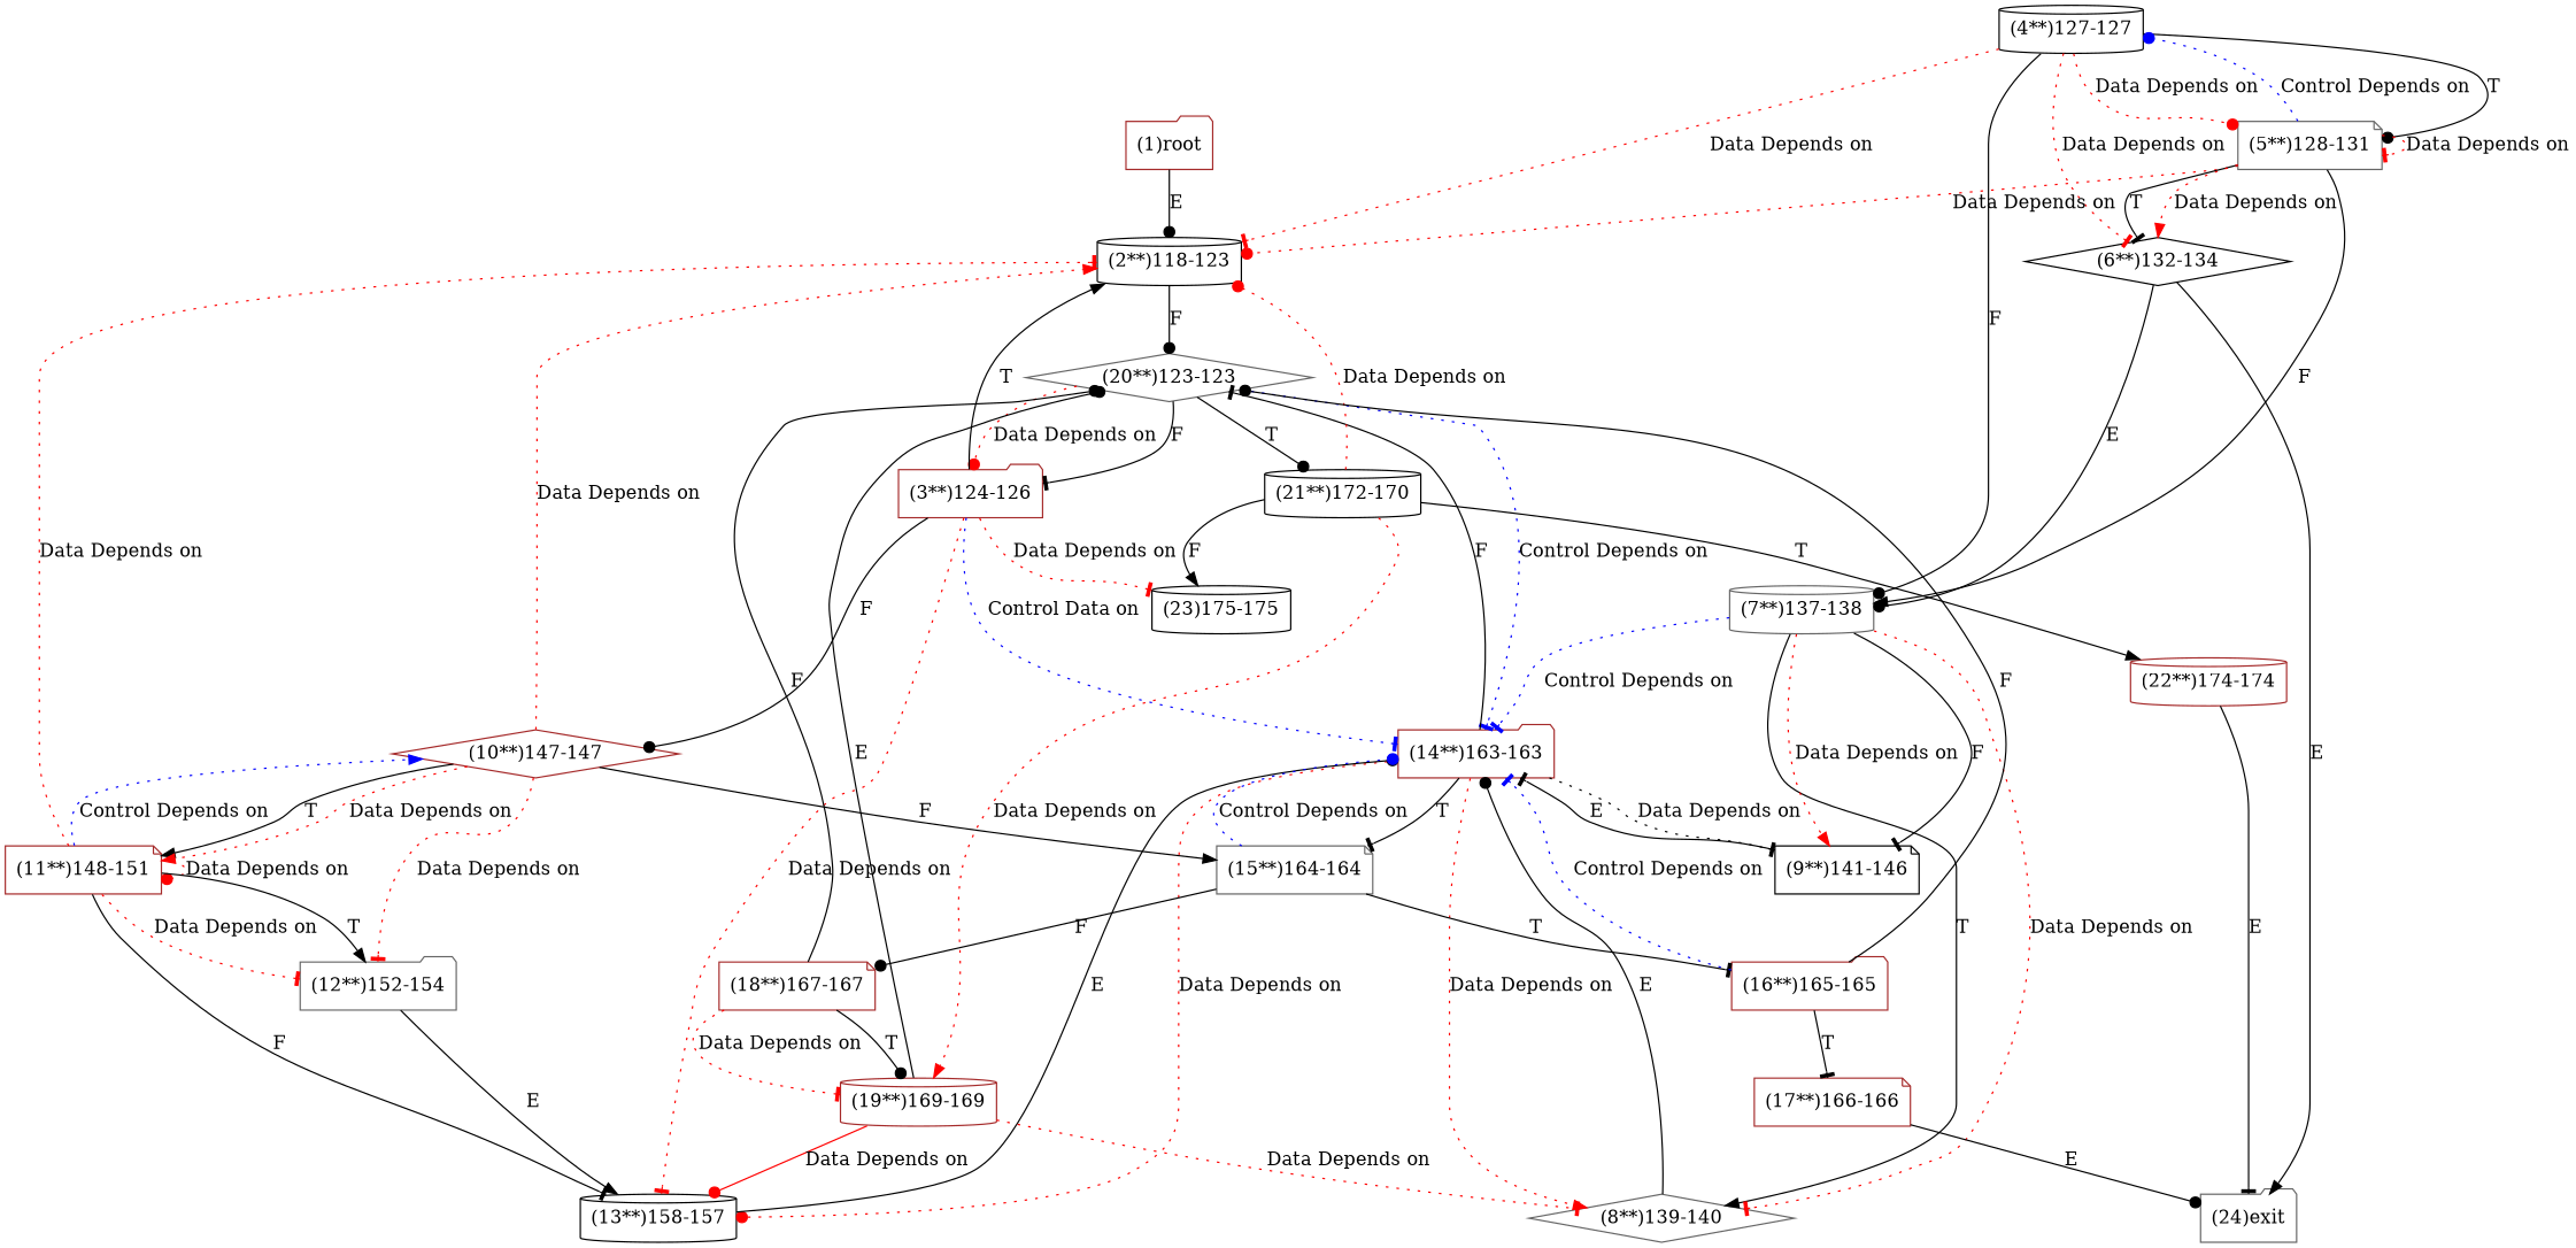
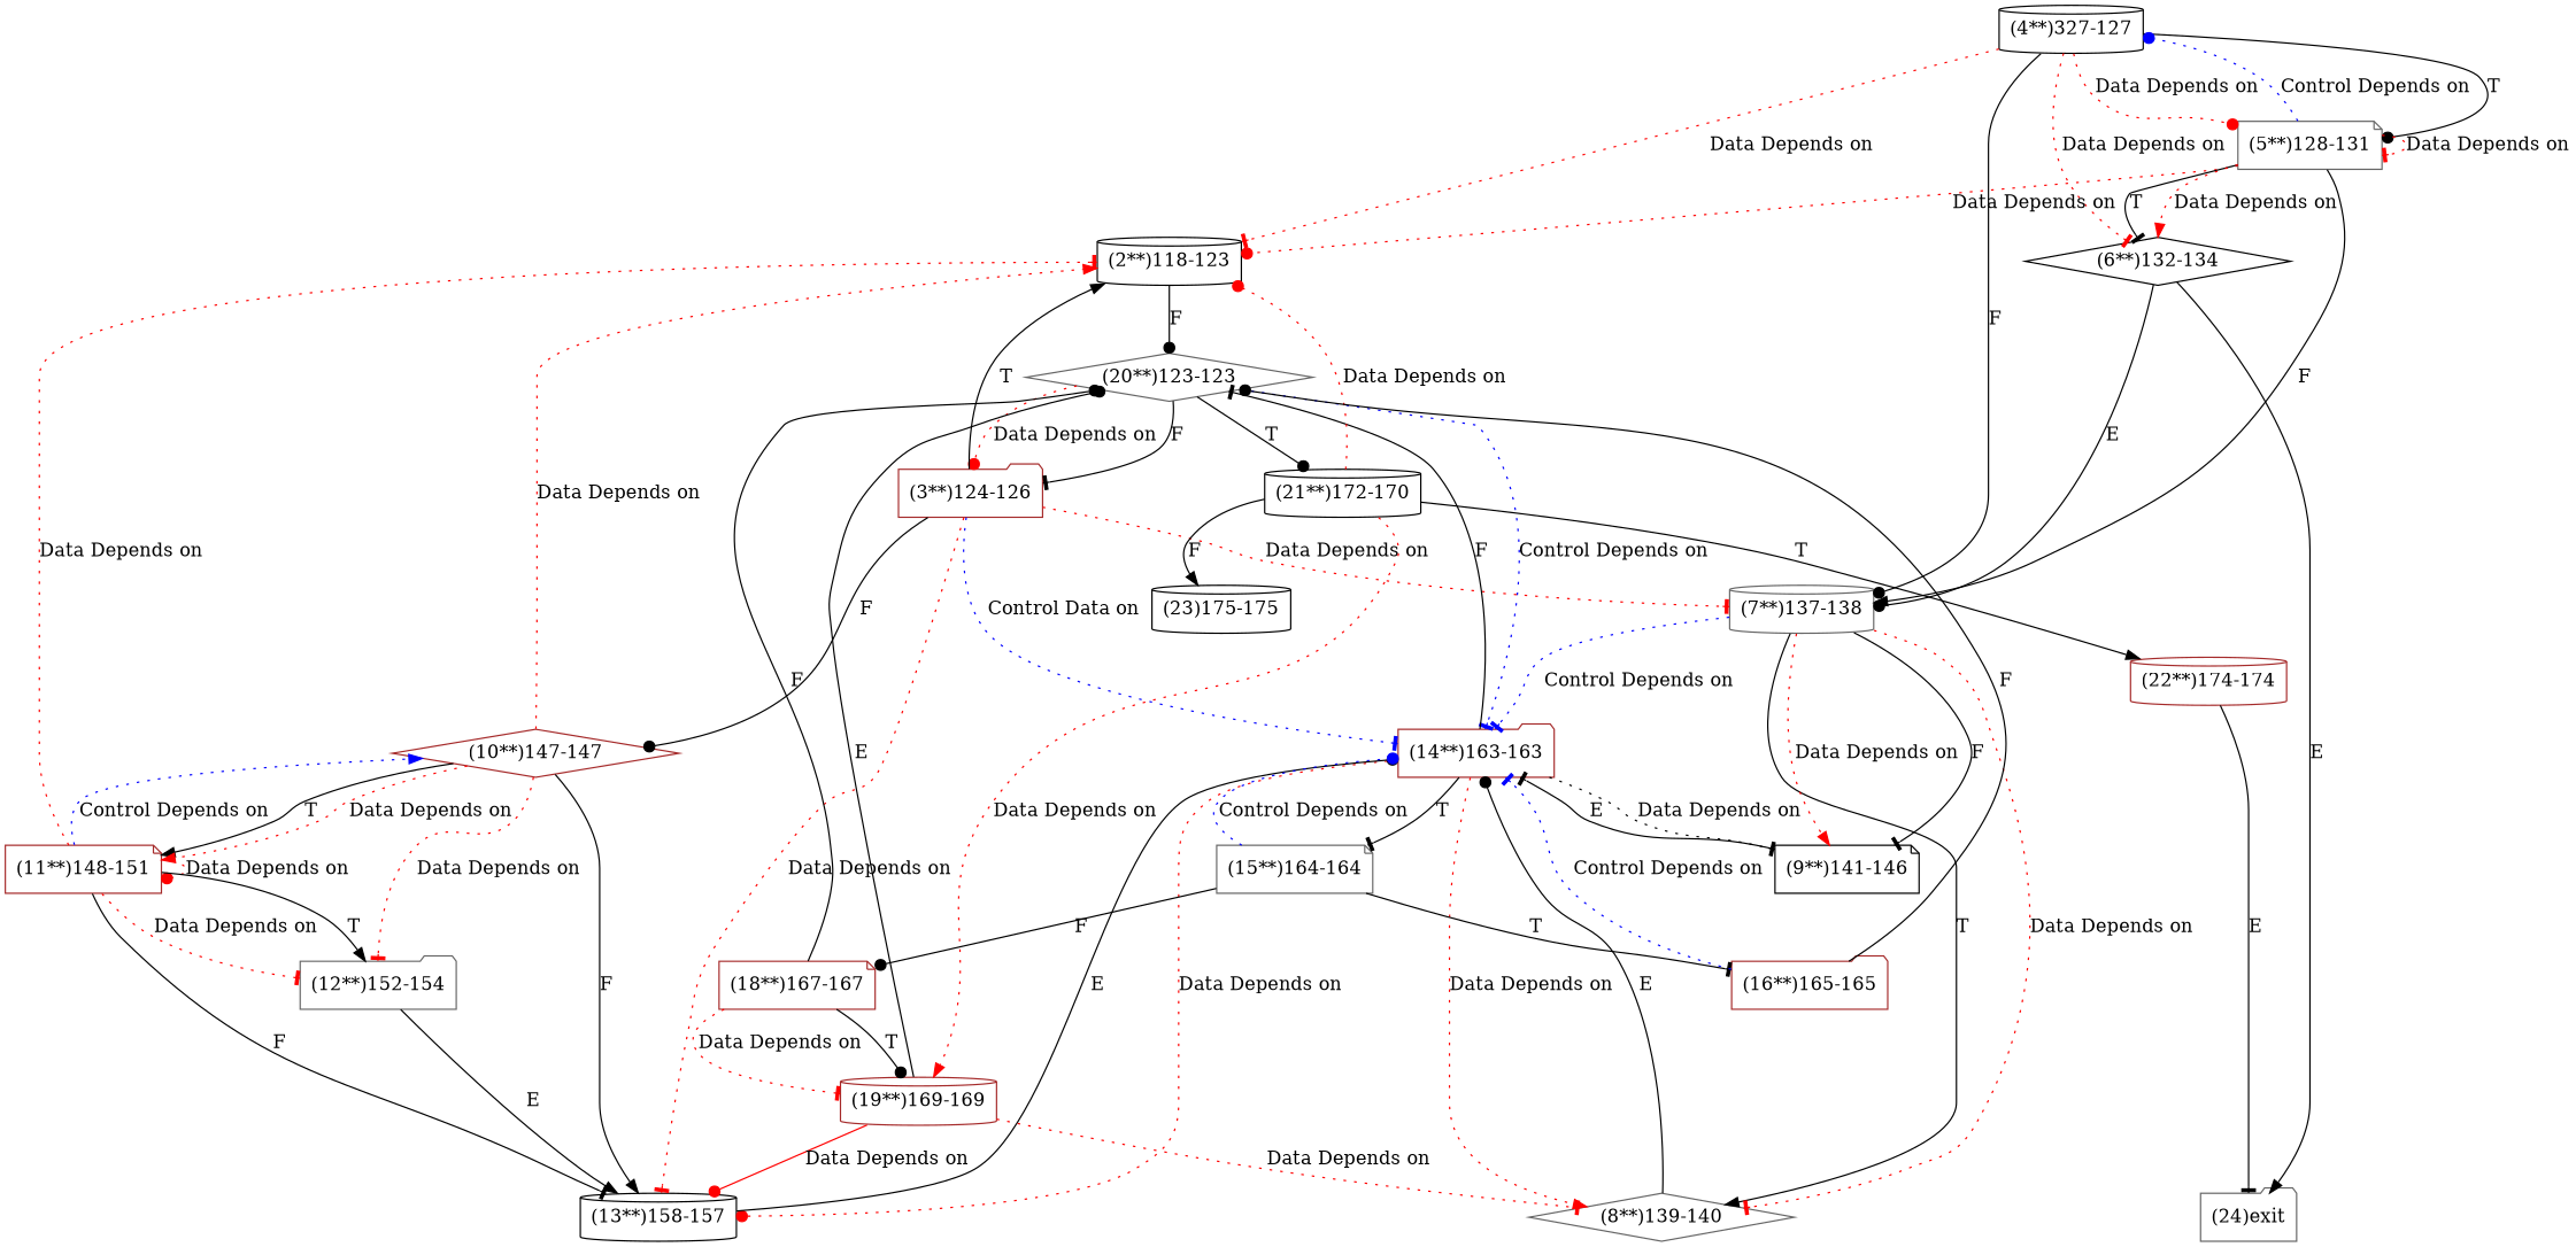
  digraph {
    node [color=brown shape=cylinder]
    edge [arrowhead=tee]
-   n1 [label="(1)root" shape=folder]
    n2 [color=black label="(2**)118-123"]
    n3 [color=gray40 label="(20**)123-123" shape=diamond]
    n4 [label="(3**)124-126" shape=folder]
    n5 [label="(14**)163-163" shape=folder]
    n6 [color=black label="(21**)172-170"]
    n7 [color=gray40 label="(7**)137-138"]
    n8 [label="(10**)147-147" shape=diamond]
    n9 [color=black label="(13**)158-157"]
-   n10 [color=black label="(4**)127-127"]
+   n10 [color=black label="(4**)327-127"]
    n11 [color=gray40 label="(5**)128-131" shape=note]
    n12 [color=black label="(6**)132-134" shape=diamond]
    n13 [color=gray40 label="(8**)139-140" shape=diamond]
    n14 [color=black label="(9**)141-146" shape=note]
    n15 [label="(11**)148-151" shape=note]
    n16 [color=gray40 label="(12**)152-154" shape=folder]
    n17 [color=gray40 label="(15**)164-164" shape=note]
    n18 [color=gray40 label="(24)exit" shape=folder]
    n19 [label="(16**)165-165" shape=folder]
    n20 [label="(18**)167-167" shape=note]
-   n21 [label="(17**)166-166" shape=note]
    n22 [label="(19**)169-169"]
    n23 [color=black label="(23)175-175"]
    n24 [label="(22**)174-174"]
-   n1 -> n2 [arrowhead=dot label=E]
    n2 -> n3 [arrowhead=dot label=F]
    n3 -> n4 [label=F]
    n3 -> n4 [arrowhead=dot color=red label="Data Depends on" style=dotted]
    n3 -> n5 [color=blue label="Control Depends on" style=dotted]
    n3 -> n6 [arrowhead=dot label=T]
    n4 -> n2 [arrowhead=normal label=T]
    n4 -> n5 [color=blue label="Control Data on" style=dotted]
-   n4 -> n23 [color=red label="Data Depends on" style=dotted]
+   n4 -> n7 [color=red label="Data Depends on" style=dotted]
    n4 -> n8 [arrowhead=dot label=F]
    n4 -> n9 [color=red label="Data Depends on" style=dotted]
    n5 -> n3 [label=F]
    n5 -> n9 [arrowhead=dot color=red label="Data Depends on" style=dotted]
    n5 -> n13 [arrowhead=normal color=red label="Data Depends on" style=dotted]
    n5 -> n14 [color=black label="Data Depends on" style=dotted]
    n5 -> n17 [label=T]
    n6 -> n2 [arrowhead=dot color=red label="Data Depends on" style=dotted]
    n6 -> n22 [arrowhead=normal color=red label="Data Depends on" style=dotted]
    n6 -> n23 [arrowhead=normal label=F]
    n6 -> n24 [arrowhead=normal label=T]
    n7 -> n5 [color=blue label="Control Depends on" style=dotted]
    n7 -> n13 [arrowhead=normal label=T]
    n7 -> n13 [color=red label="Data Depends on" style=dotted]
    n7 -> n14 [label=F]
    n7 -> n14 [arrowhead=normal color=red label="Data Depends on" style=dotted]
    n8 -> n2 [arrowhead=normal color=red label="Data Depends on" style=dotted]
-   n8 -> n17 [arrowhead=normal label=F]
+   n8 -> n9 [arrowhead=normal label=F]
    n8 -> n15 [arrowhead=normal label=T]
    n8 -> n15 [arrowhead=normal color=red label="Data Depends on" style=dotted]
    n8 -> n16 [color=red label="Data Depends on" style=dotted]
    n9 -> n5 [arrowhead=dot label=E]
    n10 -> n2 [color=red label="Data Depends on" style=dotted]
    n10 -> n7 [arrowhead=dot label=F]
    n10 -> n11 [arrowhead=dot label=T]
    n10 -> n11 [arrowhead=dot color=red label="Data Depends on" style=dotted]
    n10 -> n12 [color=red label="Data Depends on" style=dotted]
    n11 -> n2 [arrowhead=dot color=red label="Data Depends on" style=dotted]
    n11 -> n7 [arrowhead=normal label=F]
    n11 -> n10 [arrowhead=dot color=blue label="Control Depends on" style=dotted]
    n11 -> n11 [color=red label="Data Depends on" style=dotted]
    n11 -> n12 [label=T]
    n11 -> n12 [arrowhead=normal color=red label="Data Depends on" style=dotted]
    n12 -> n7 [arrowhead=dot label=E]
    n12 -> n18 [arrowhead=normal label=E]
    n13 -> n5 [arrowhead=dot label=E]
    n14 -> n5 [label=E]
    n15 -> n2 [color=red label="Data Depends on" style=dotted]
    n15 -> n8 [arrowhead=normal color=blue label="Control Depends on" style=dotted]
    n15 -> n9 [label=F]
    n15 -> n15 [arrowhead=dot color=red label="Data Depends on" style=dotted]
    n15 -> n16 [arrowhead=normal label=T]
    n15 -> n16 [color=red label="Data Depends on" style=dotted]
    n16 -> n9 [arrowhead=normal label=E]
    n17 -> n5 [arrowhead=dot color=blue label="Control Depends on" style=dotted]
    n17 -> n19 [label=T]
    n17 -> n20 [arrowhead=dot label=F]
    n19 -> n3 [arrowhead=dot label=F]
    n19 -> n5 [color=blue label="Control Depends on" style=dotted]
-   n19 -> n21 [label=T]
    n20 -> n3 [arrowhead=dot label=F]
    n20 -> n22 [arrowhead=dot label=T]
    n20 -> n22 [color=red label="Data Depends on" style=dotted]
-   n21 -> n18 [arrowhead=dot label=E]
    n22 -> n3 [arrowhead=dot label=E]
    n22 -> n9 [arrowhead=dot color=red label="Data Depends on" style=solid]
    n22 -> n13 [color=red label="Data Depends on" style=dotted]
    n24 -> n18 [label=E]
  }
